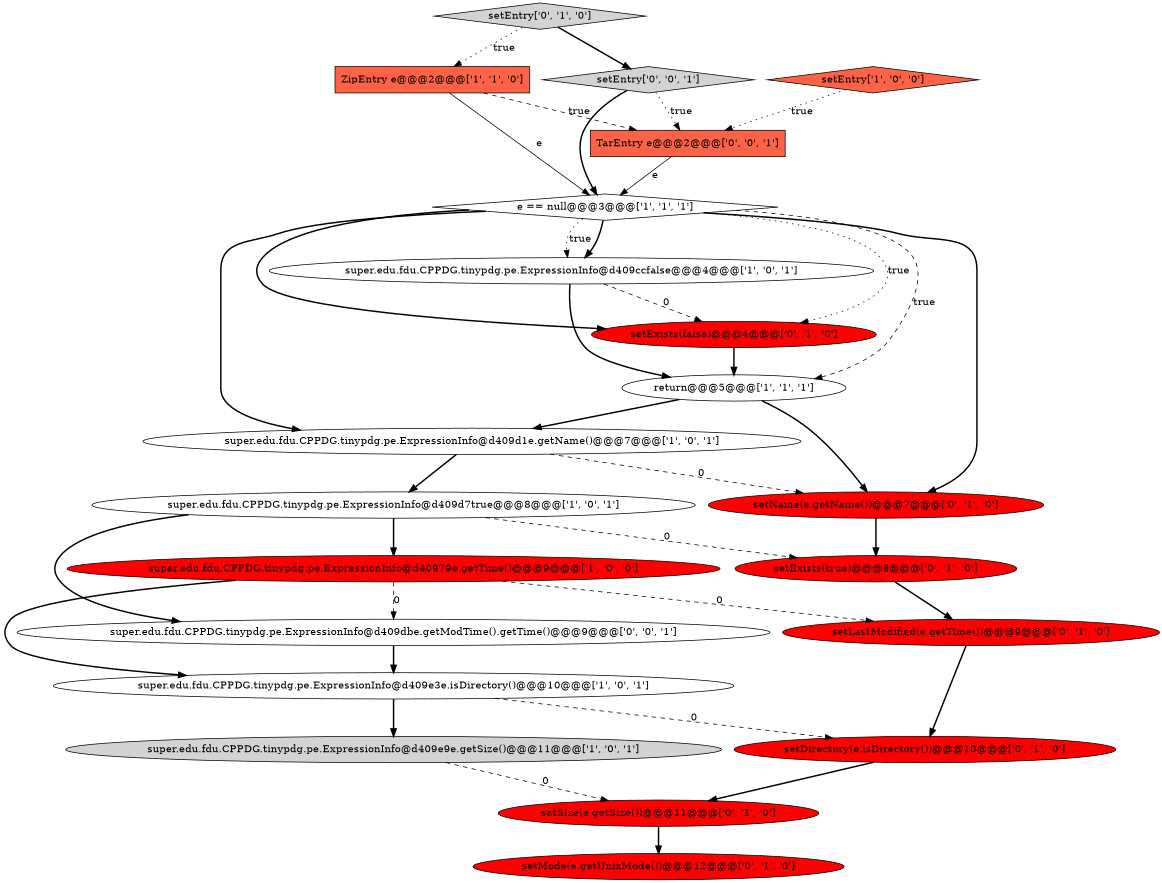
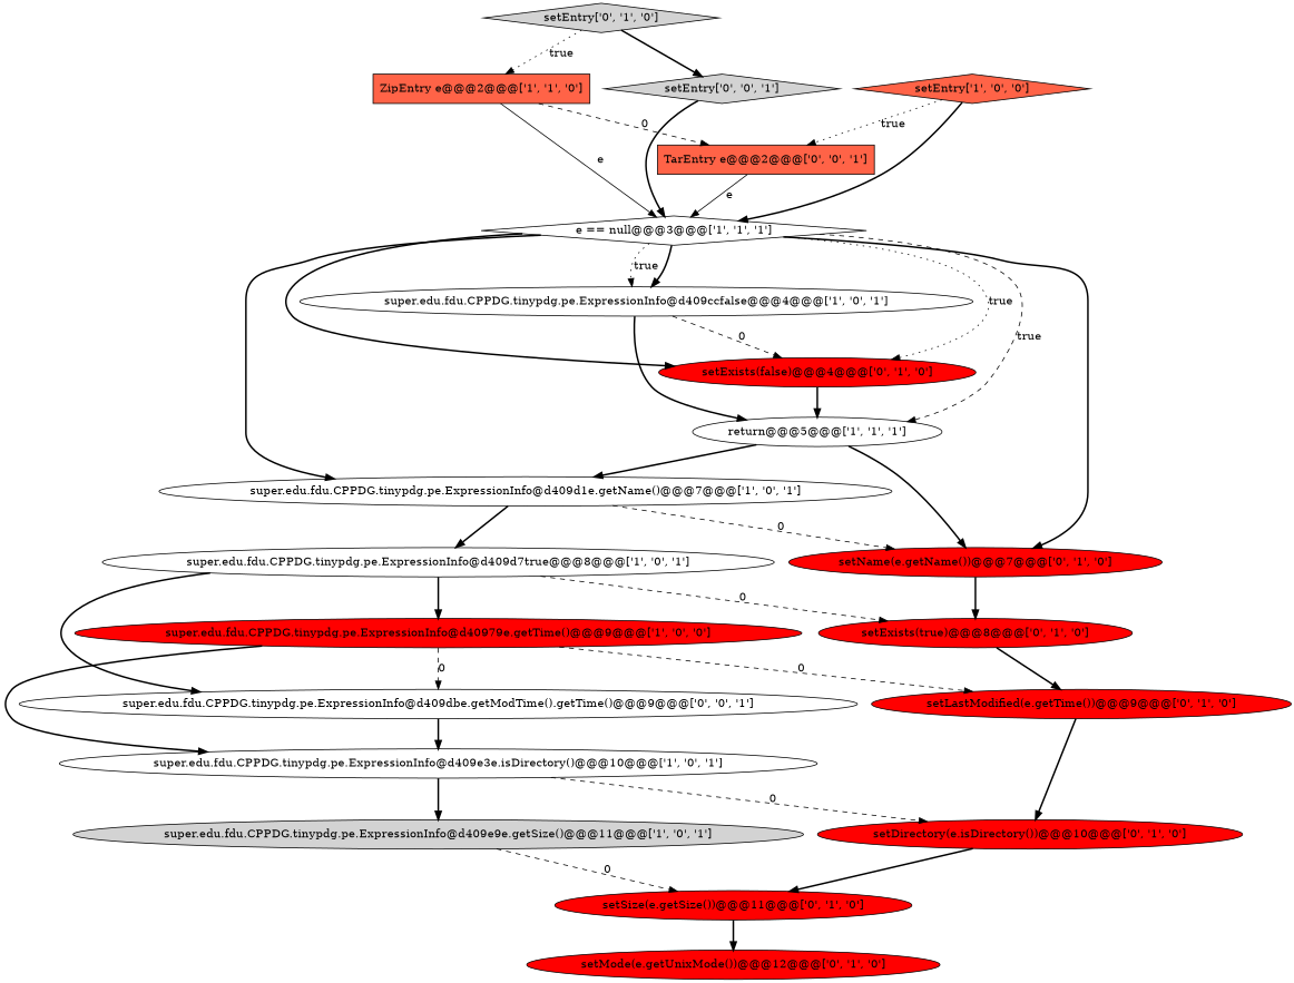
  digraph {
    node [fillcolor=red shape=ellipse style=filled]
    edge [style=bold]
    n1 [fillcolor=tomato label="ZipEntry e@@@2@@@['1', '1', '0']" shape=box]
    n2 [fillcolor=white label="e == null@@@3@@@['1', '1', '1']" shape=diamond]
    n3 [fillcolor=tomato label="TarEntry e@@@2@@@['0', '0', '1']" shape=box]
    n4 [label="setExists(false)@@@4@@@['0', '1', '0']"]
    n5 [fillcolor=white label="super.edu.fdu.CPPDG.tinypdg.pe.ExpressionInfo@d409d1e.getName()@@@7@@@['1', '0', '1']"]
    n6 [fillcolor=white label="return@@@5@@@['1', '1', '1']"]
    n7 [fillcolor=white label="super.edu.fdu.CPPDG.tinypdg.pe.ExpressionInfo@d409ccfalse@@@4@@@['1', '0', '1']"]
    n8 [label="setName(e.getName())@@@7@@@['0', '1', '0']"]
    n9 [fillcolor=white label="super.edu.fdu.CPPDG.tinypdg.pe.ExpressionInfo@d409d7true@@@8@@@['1', '0', '1']"]
    n10 [label="setExists(true)@@@8@@@['0', '1', '0']"]
    n11 [label="super.edu.fdu.CPPDG.tinypdg.pe.ExpressionInfo@d40979e.getTime()@@@9@@@['1', '0', '0']"]
    n12 [fillcolor=white label="super.edu.fdu.CPPDG.tinypdg.pe.ExpressionInfo@d409dbe.getModTime().getTime()@@@9@@@['0', '0', '1']"]
    n13 [fillcolor=white label="super.edu.fdu.CPPDG.tinypdg.pe.ExpressionInfo@d409e3e.isDirectory()@@@10@@@['1', '0', '1']"]
    n14 [label="setLastModified(e.getTime())@@@9@@@['0', '1', '0']"]
    n15 [fillcolor=lightgray label="super.edu.fdu.CPPDG.tinypdg.pe.ExpressionInfo@d409e9e.getSize()@@@11@@@['1', '0', '1']"]
    n16 [label="setDirectory(e.isDirectory())@@@10@@@['0', '1', '0']"]
    n17 [label="setSize(e.getSize())@@@11@@@['0', '1', '0']"]
    n18 [label="setMode(e.getUnixMode())@@@12@@@['0', '1', '0']"]
    n19 [fillcolor=lightgray label="setEntry['0', '1', '0']" shape=diamond]
    n20 [fillcolor=lightgray label="setEntry['0', '0', '1']" shape=diamond]
    n21 [fillcolor=tomato label="setEntry['1', '0', '0']" shape=diamond]
    n1 -> n2 [label=e style=solid]
-   n1 -> n3 [label=true style=dashed]
+   n1 -> n3 [label=0 style=dashed]
    n2 -> n4
    n2 -> n4 [label=true style=dotted]
    n2 -> n5
    n2 -> n6 [label=true style=dashed]
    n2 -> n7
    n2 -> n7 [label=true style=dotted]
    n2 -> n8
    n3 -> n2 [label=e style=solid]
    n4 -> n6
    n5 -> n8 [label=0 style=dashed]
    n5 -> n9
    n6 -> n5
    n6 -> n8
    n7 -> n4 [label=0 style=dashed]
    n7 -> n6
    n8 -> n10
    n9 -> n10 [label=0 style=dashed]
    n9 -> n11
    n9 -> n12
    n10 -> n14
    n11 -> n12 [label=0 style=dashed]
    n11 -> n13
    n11 -> n14 [label=0 style=dashed]
    n12 -> n13
    n13 -> n15
    n13 -> n16 [label=0 style=dashed]
    n14 -> n16
    n15 -> n17 [label=0 style=dashed]
    n16 -> n17
    n17 -> n18
    n19 -> n1 [label=true style=dotted]
    n19 -> n20
    n20 -> n2
-   n20 -> n3 [label=true style=dotted]
+   n21 -> n2
    n21 -> n3 [label=true style=dotted]
  }
